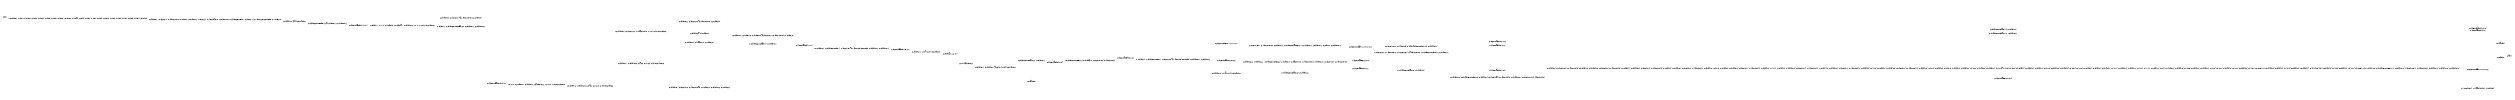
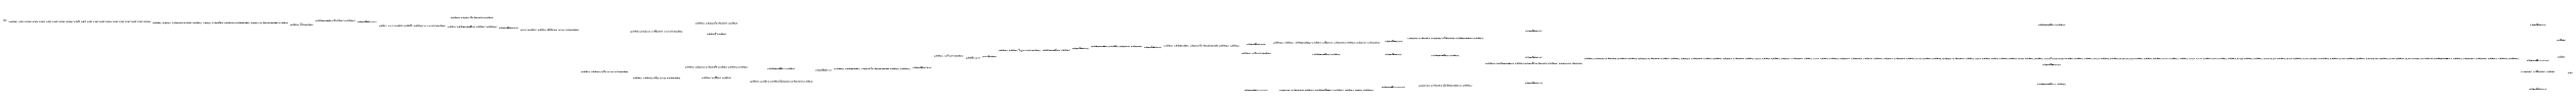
  digraph {
    rankdir=LR
    node [shape=record]
    edge [headport=n tailport=s]
    n1 [label=BB_entry925 shape=none]
    n2 [label="{27975: constant[undefined,v1]|27976: vardecl['x']|27977: vardecl['directrix']|27978: vardecl['lArc']|27979: vardecl['rArc']|27980: vardecl['dxl']|27981: vardecl['dxr']|27982: vardecl['node']|27983: vardecl['newArc']|27984: vardecl['lSite']|27985: vardecl['ax']|27986: vardecl['ay']|27987: vardecl['bx']|27988: vardecl['by']|27989: vardecl['rSite']|27990: vardecl['cx']|27991: vardecl['cy']|27992: vardecl['d']|27993: vardecl['hb']|27994: vardecl['hc']|27995: vardecl['vertex']}"]
    n3 [label="{27996: read-variable['site',v3,-]|27997: read-property[v3,'x',v2]|27998: \<variable-non-null-undef\>['site']|27999: write-variable[v2,'x']*|28000: read-variable['site',v5,-]|28001: read-property[v5,'y',v4]|28002: \<variable-non-null-undef\>['site']|28003: write-variable[v4,'directrix']*|28004: read-variable['d3_geom_voronoiBeaches',v7,-]|28005: read-property[v7,'_',v6]|28006: \<variable-non-null-undef\>['d3_geom_voronoiBeaches']|28007: write-variable[v6,'node']*}"]
    n4 [label="{28008: read-variable['node',v8,-]|28009: if[v8](true-block:8720,false-block:8721)}"]
    n5 [label="{28275: exceptional-return}"]
    n6 [label="{28010: read-variable['d3_geom_voronoiLeftBreakPoint',v13,v12]|28011: read-variable['node',v14,-]|28012: read-variable['directrix',v15,-]}"]
    n7 [label="{28013: read-variable['d3_geom_voronoiCreateBeach',v11,v10]|28014: read-variable['site',v12,-]}"]
    n8 [label="{28015: call-d3_geom_voronoiLeftBreakPoint [v12,v13,v14,v15,v10]}"]
    n9 [label="{28074: call-d3_geom_voronoiCreateBeach [v10,v11,v12,v9]}"]
    n10 [label="{28016: read-variable['x',v11,-]|28017: -[v10,v11,v9]|28018: write-variable[v9,'dxl']*|28019: read-variable['dxl',v17,-]|28020: read-variable['\\u03b5',v18,-]|28021: \>[v17,v18,v16]|28022: if[v16](true-block:8724,false-block:8725)}"]
    n11 [label="{28075: write-variable[v9,'newArc']*|28076: read-variable['d3_geom_voronoiBeaches',v14,-]|28077: read-property[v14,'insert',-]|28078: \<variable-non-null-undef\>['d3_geom_voronoiBeaches']|28079: read-variable['lArc',v15,-]|28080: read-variable['newArc',v16,-]}"]
    n12 [label="{28023: read-variable['node',v20,-]|28024: read-property[v20,'L',v19]|28025: \<variable-non-null-undef\>['node']|28026: write-variable[v19,'node']*}"]
    n13 [label="{28027: read-variable['x',v20,-]|28028: read-variable['d3_geom_voronoiRightBreakPoint',v23,v22]|28029: read-variable['node',v24,-]|28030: read-variable['directrix',v25,-]}"]
    n14 [label="{28081: call-d3_geom_voronoiBeaches.insert [v14,'insert',v15,v16,-]*}"]
    n15 [label="{28031: call-d3_geom_voronoiRightBreakPoint [v22,v23,v24,v25,v21]}"]
    n16 [label="{28032: -[v20,v21,v19]|28033: write-variable[v19,'dxr']*|28034: read-variable['dxr',v27,-]|28035: read-variable['\\u03b5',v28,-]|28036: \>[v27,v28,v26]|28037: if[v26](true-block:8728,false-block:8729)}"]
    n17 [label="{28038: read-variable['node',v31,-]|28039: read-property[v31,'R',v30]|28040: \<variable-non-null-undef\>['node']|28041: ![v30,v29]|28042: if[v29](true-block:8730,false-block:8731)}"]
    n18 [label="{28043: read-variable['dxl',v30,-]|28044: read-variable['\\u03b5',v32,-]|28045: -[v32,v31]|28046: \>[v30,v31,v29]|28047: if[v29](true-block:8732,false-block:8733)}"]
    n19 [label="{28048: read-variable['node',v32,-]|28049: write-variable[v32,'lArc']*}"]
    n20 [label="{28050: read-variable['node',v33,-]|28051: read-property[v33,'R',v32]|28052: \<variable-non-null-undef\>['node']|28053: write-variable[v32,'node']*}"]
    n21 [label="{28054: read-variable['node',v34,-]|28055: read-property[v34,'P',v33]|28056: \<variable-non-null-undef\>['node']|28057: write-variable[v33,'lArc']*|28058: read-variable['node',v35,-]|28059: write-variable[v35,'rArc']*}"]
    n22 [label="{28060: read-variable['dxr',v34,-]|28061: read-variable['\\u03b5',v36,-]|28062: -[v36,v35]|28063: \>[v34,v35,v33]|28064: if[v33](true-block:8734,false-block:8735)}"]
    n23 [label="{28065: read-variable['node',v37,-]|28066: write-variable[v37,'lArc']*|28067: read-variable['node',v39,-]|28068: read-property[v39,'N',v38]|28069: \<variable-non-null-undef\>['node']|28070: write-variable[v38,'rArc']*}"]
    n24 [label="{28071: read-variable['node',v37,-]|28072: write-variable[v37,'rArc']|28073: write-variable[v37,'lArc']*}"]
    n25 [label="{28082: read-variable['lArc',v18,-]|28083: ![v18,v17]|28084: if[v17](true-block:8740,false-block:8741)}"]
    n26 [label="{28087: if[v17](true-block:8742,false-block:8743)}"]
    n27 [label="{28085: read-variable['rArc',v19,-]|28086: ![v19,v17]}"]
-   n28 [label="{28088: constant[undefined,v1]}"]
    n29 [label="{28089: read-variable['lArc',v20,-]|28090: read-variable['rArc',v21,-]|28091: ===[v20,v21,v19]|28092: if[v19](true-block:8744,false-block:8757)}"]
    n30 [label="{28274: return[v1]}"]
    n31 [label="{28093: read-variable['d3_geom_voronoiDetachCircle',v23,v22]|28094: read-variable['lArc',v24,-]}"]
    n32 [label="{28129: read-variable['rArc',v23,-]|28130: ![v23,v22]|28131: if[v22](true-block:8758,false-block:8761)}"]
    n33 [label="{28095: call-d3_geom_voronoiDetachCircle [v22,v23,v24,-]*}"]
    n34 [label="{28132: read-variable['newArc',v25,-]|28133: read-variable['d3_geom_voronoiCreateEdge',v27,v26]|28134: read-variable['lArc',v29,-]|28135: read-property[v29,'site',v28]|28136: \<variable-non-null-undef\>['lArc']|28137: read-variable['newArc',v31,-]|28138: read-property[v31,'site',v30]|28139: \<variable-non-null-undef\>['newArc']}"]
    n35 [label="{28144: read-variable['d3_geom_voronoiDetachCircle',v25,v24]|28145: read-variable['lArc',v26,-]}"]
    n36 [label="{28096: read-variable['d3_geom_voronoiCreateBeach',v27,v26]|28097: read-variable['lArc',v29,-]|28098: read-property[v29,'site',v28]|28099: \<variable-non-null-undef\>['lArc']}"]
    n37 [label="{28140: call-d3_geom_voronoiCreateEdge [v26,v27,v28,v30,v24]}"]
    n38 [label="{28146: call-d3_geom_voronoiDetachCircle [v24,v25,v26,-]*}"]
    n39 [label="{28100: call-d3_geom_voronoiCreateBeach [v26,v27,v28,v25]}"]
    n40 [label="{28101: write-variable[v25,'rArc']*|28102: read-variable['d3_geom_voronoiBeaches',v31,-]|28103: read-property[v31,'insert',-]|28104: \<variable-non-null-undef\>['d3_geom_voronoiBeaches']|28105: read-variable['newArc',v32,-]|28106: read-variable['rArc',v33,-]}"]
    n41 [label="{28107: call-d3_geom_voronoiBeaches.insert [v31,'insert',v32,v33,-]*}"]
    n42 [label="{28108: read-variable['newArc',v35,-]|28109: read-variable['rArc',v36,-]|28110: read-variable['d3_geom_voronoiCreateEdge',v38,v37]|28111: read-variable['lArc',v40,-]|28112: read-property[v40,'site',v39]|28113: \<variable-non-null-undef\>['lArc']|28114: read-variable['newArc',v42,-]|28115: read-property[v42,'site',v41]|28116: \<variable-non-null-undef\>['newArc']}"]
    n43 [label="{28117: call-d3_geom_voronoiCreateEdge [v37,v38,v39,v41,v34]}"]
    n44 [label="{28118: write-property[v36,'edge',v34]|28119: \<variable-non-null-undef\>['rArc']|28120: write-property[v35,'edge',v34]|28121: \<variable-non-null-undef\>['newArc']*|28122: read-variable['d3_geom_voronoiAttachCircle',v44,v43]|28123: read-variable['lArc',v45,-]}"]
    n45 [label="{28124: call-d3_geom_voronoiAttachCircle [v43,v44,v45,-]*}"]
    n46 [label="{28125: read-variable['d3_geom_voronoiAttachCircle',v47,v46]|28126: read-variable['rArc',v48,-]}"]
    n47 [label="{28127: call-d3_geom_voronoiAttachCircle [v46,v47,v48,-]*}"]
    n48 [label="{28128: constant[undefined,v1]}"]
    n49 [label="{28141: write-property[v25,'edge',v24]|28142: \<variable-non-null-undef\>['newArc']*|28143: constant[undefined,v1]}"]
    n50 [label="{28147: read-variable['d3_geom_voronoiDetachCircle',v28,v27]|28148: read-variable['rArc',v29,-]}"]
    n51 [label="{28149: call-d3_geom_voronoiDetachCircle [v27,v28,v29,-]*}"]
    n52 [label="{28150: read-variable['lArc',v31,-]|28151: read-property[v31,'site',v30]|28152: \<variable-non-null-undef\>['lArc']|28153: write-variable[v30,'lSite']*|28154: read-variable['lSite',v33,-]|28155: read-property[v33,'x',v32]|28156: \<variable-non-null-undef\>['lSite']|28157: write-variable[v32,'ax']*|28158: read-variable['lSite',v35,-]|28159: read-property[v35,'y',v34]|28160: \<variable-non-null-undef\>['lSite']|28161: write-variable[v34,'ay']*|28162: read-variable['site',v39,-]|28163: read-property[v39,'x',v37]|28164: \<variable-non-null-undef\>['site']|28165: read-variable['ax',v38,-]|28166: -[v37,v38,v36]|28167: write-variable[v36,'bx']*|28168: read-variable['site',v43,-]|28169: read-property[v43,'y',v41]|28170: \<variable-non-null-undef\>['site']|28171: read-variable['ay',v42,-]|28172: -[v41,v42,v40]|28173: write-variable[v40,'by']*|28174: read-variable['rArc',v45,-]|28175: read-property[v45,'site',v44]|28176: \<variable-non-null-undef\>['rArc']|28177: write-variable[v44,'rSite']*|28178: read-variable['rSite',v49,-]|28179: read-property[v49,'x',v47]|28180: \<variable-non-null-undef\>['rSite']|28181: read-variable['ax',v48,-]|28182: -[v47,v48,v46]|28183: write-variable[v46,'cx']*|28184: read-variable['rSite',v53,-]|28185: read-property[v53,'y',v51]|28186: \<variable-non-null-undef\>['rSite']|28187: read-variable['ay',v52,-]|28188: -[v51,v52,v50]|28189: write-variable[v50,'cy']*|28190: constant[2.0,v55]|28191: read-variable['bx',v59,-]|28192: read-variable['cy',v60,-]|28193: *[v59,v60,v57]|28194: read-variable['by',v61,-]|28195: read-variable['cx',v62,-]|28196: *[v61,v62,v58]|28197: -[v57,v58,v56]|28198: *[v55,v56,v54]|28199: write-variable[v54,'d']*|28200: read-variable['bx',v66,-]|28201: read-variable['bx',v67,-]|28202: *[v66,v67,v64]|28203: read-variable['by',v68,-]|28204: read-variable['by',v69,-]|28205: *[v68,v69,v65]|28206: +[v64,v65,v63]|28207: write-variable[v63,'hb']*|28208: read-variable['cx',v73,-]|28209: read-variable['cx',v74,-]|28210: *[v73,v74,v71]|28211: read-variable['cy',v75,-]|28212: read-variable['cy',v76,-]|28213: *[v75,v76,v72]|28214: +[v71,v72,v70]|28215: write-variable[v70,'hc']*|28216: new[v77]|28217: read-variable['cy',v85,-]|28218: read-variable['hb',v86,-]|28219: *[v85,v86,v83]|28220: read-variable['by',v87,-]|28221: read-variable['hc',v88,-]|28222: *[v87,v88,v84]|28223: -[v83,v84,v81]|28224: read-variable['d',v82,-]|28225: /[v81,v82,v79]|28226: read-variable['ax',v80,-]|28227: +[v79,v80,v78]|28228: write-property[v77,'x',v78]|28229: read-variable['bx',v96,-]|28230: read-variable['hc',v97,-]|28231: *[v96,v97,v94]|28232: read-variable['cx',v98,-]|28233: read-variable['hb',v99,-]|28234: *[v98,v99,v95]|28235: -[v94,v95,v92]|28236: read-variable['d',v93,-]|28237: /[v92,v93,v90]|28238: read-variable['ay',v91,-]|28239: +[v90,v91,v89]|28240: write-property[v77,'y',v89]|28241: write-variable[v77,'vertex']*|28242: read-variable['d3_geom_voronoiSetEdgeEnd',v101,v100]|28243: read-variable['rArc',v103,-]|28244: read-property[v103,'edge',v102]|28245: \<variable-non-null-undef\>['rArc']|28246: read-variable['lSite',v104,-]|28247: read-variable['rSite',v105,-]|28248: read-variable['vertex',v106,-]}"]
    n53 [label="{28249: call-d3_geom_voronoiSetEdgeEnd [v100,v101,v102,v104,v105,v106,-]*}"]
    n54 [label="{28256: call-d3_geom_voronoiCreateEdge [v109,v110,v111,v112,v113,v114,v107]}"]
    n55 [label="{28257: write-property[v108,'edge',v107]|28258: \<variable-non-null-undef\>['newArc']*|28259: read-variable['rArc',v116,-]|28260: read-variable['d3_geom_voronoiCreateEdge',v118,v117]|28261: read-variable['site',v119,-]|28262: read-variable['rSite',v120,-]|28263: constant[null,v121]|28264: read-variable['vertex',v122,-]}"]
    n56 [label="{28265: call-d3_geom_voronoiCreateEdge [v117,v118,v119,v120,v121,v122,v115]}"]
    n57 [label="{28266: write-property[v116,'edge',v115]|28267: \<variable-non-null-undef\>['rArc']*|28268: read-variable['d3_geom_voronoiAttachCircle',v124,v123]|28269: read-variable['lArc',v125,-]}"]
    n58 [label="{28270: call-d3_geom_voronoiAttachCircle [v123,v124,v125,-]*}"]
    n59 [label="{28271: read-variable['d3_geom_voronoiAttachCircle',v127,v126]|28272: read-variable['rArc',v128,-]}"]
    n60 [label="{28273: call-d3_geom_voronoiAttachCircle [v126,v127,v128,-]*}"]
    n1 -> n2 [headlabel="    8717"]
    n2 -> n3 [headlabel="      8718"]
    n3 -> n4 [headlabel="      8719"]
    n4 -> n5 [color=gray]
    n4 -> n6 [headlabel="      8720"]
    n4 -> n7 [headlabel="      8721"]
    n6 -> n5 [color=gray]
    n6 -> n8 [headlabel="      8722"]
    n7 -> n5 [color=gray]
    n7 -> n9 [headlabel="      8736"]
    n8 -> n5 [color=gray]
    n8 -> n10 [headlabel="      8723"]
    n9 -> n5 [color=gray]
    n9 -> n11 [headlabel="      8737"]
    n10 -> n5 [color=gray]
    n10 -> n12 [headlabel="      8724"]
    n10 -> n13 [headlabel="      8725"]
    n11 -> n5 [color=gray]
    n11 -> n14 [headlabel="      8738"]
    n12 -> n4
    n12 -> n5 [color=gray]
    n13 -> n5 [color=gray]
    n13 -> n15 [headlabel="      8726"]
    n14 -> n5 [color=gray]
    n14 -> n25 [headlabel="      8739"]
    n15 -> n5 [color=gray]
    n15 -> n16 [headlabel="      8727"]
    n16 -> n5 [color=gray]
    n16 -> n17 [headlabel="      8728"]
    n16 -> n18 [headlabel="      8729"]
    n17 -> n5 [color=gray]
    n17 -> n19 [headlabel="      8730"]
    n17 -> n20 [headlabel="      8731"]
    n18 -> n5 [color=gray]
    n18 -> n21 [headlabel="      8732"]
    n18 -> n22 [headlabel="      8733"]
    n19 -> n5 [color=gray]
    n19 -> n7
    n20 -> n4
    n20 -> n5 [color=gray]
    n21 -> n5 [color=gray]
    n21 -> n7
    n22 -> n5 [color=gray]
    n22 -> n23 [headlabel="      8734"]
    n22 -> n24 [headlabel="      8735"]
    n23 -> n5 [color=gray]
    n24 -> n5 [color=gray]
    n24 -> n7
    n25 -> n5 [color=gray]
    n25 -> n26 [headlabel="      8741"]
    n25 -> n27 [headlabel="      8740"]
-   n26 -> n28 [headlabel="      8742"]
    n26 -> n29 [headlabel="      8743"]
    n27 -> n5 [color=gray]
    n27 -> n26
-   n28 -> n30 [headlabel="      8775"]
    n29 -> n5 [color=gray]
    n29 -> n31 [headlabel="      8744"]
    n29 -> n32 [headlabel="      8757"]
    n31 -> n5 [color=gray]
    n31 -> n33 [headlabel="      8745"]
    n32 -> n5 [color=gray]
    n32 -> n34 [headlabel="      8758"]
    n32 -> n35 [headlabel="      8761"]
    n33 -> n5 [color=gray]
    n33 -> n36 [headlabel="      8746"]
    n34 -> n5 [color=gray]
    n34 -> n37 [headlabel="      8759"]
    n35 -> n5 [color=gray]
    n35 -> n38 [headlabel="      8762"]
    n36 -> n39 [headlabel="      8747"]
    n37 -> n5 [color=gray]
    n37 -> n49 [headlabel="      8760"]
    n38 -> n5 [color=gray]
    n38 -> n50 [headlabel="      8763"]
    n39 -> n5 [color=gray]
    n39 -> n40 [headlabel="      8748"]
    n40 -> n5 [color=gray]
    n40 -> n41 [headlabel="      8749"]
    n41 -> n5 [color=gray]
    n41 -> n42 [headlabel="      8750"]
    n42 -> n5 [color=gray]
    n42 -> n43 [headlabel="      8751"]
    n43 -> n5 [color=gray]
    n43 -> n44 [headlabel="      8752"]
    n44 -> n5 [color=gray]
    n44 -> n45 [headlabel="      8753"]
    n45 -> n5 [color=gray]
    n45 -> n46 [headlabel="      8754"]
    n46 -> n47 [headlabel="      8755"]
    n47 -> n5 [color=gray]
    n47 -> n48 [headlabel="      8756"]
    n48 -> n30
    n49 -> n5 [color=gray]
    n49 -> n30
    n50 -> n5 [color=gray]
    n50 -> n51 [headlabel="      8764"]
    n51 -> n5 [color=gray]
    n51 -> n52 [headlabel="      8765"]
    n52 -> n5 [color=gray]
    n52 -> n53 [headlabel="      8766"]
    n53 -> n5 [color=gray]
    n54 -> n5 [color=gray]
    n54 -> n55 [headlabel="      8769"]
    n55 -> n5 [color=gray]
    n55 -> n56 [headlabel="      8770"]
    n56 -> n5 [color=gray]
    n56 -> n57 [headlabel="      8771"]
    n57 -> n5 [color=gray]
    n57 -> n58 [headlabel="      8772"]
    n58 -> n5 [color=gray]
    n58 -> n59 [headlabel="      8773"]
    n59 -> n5 [color=gray]
    n59 -> n60 [headlabel="      8774"]
    n60 -> n5 [color=gray]
    n60 -> n30
  }
